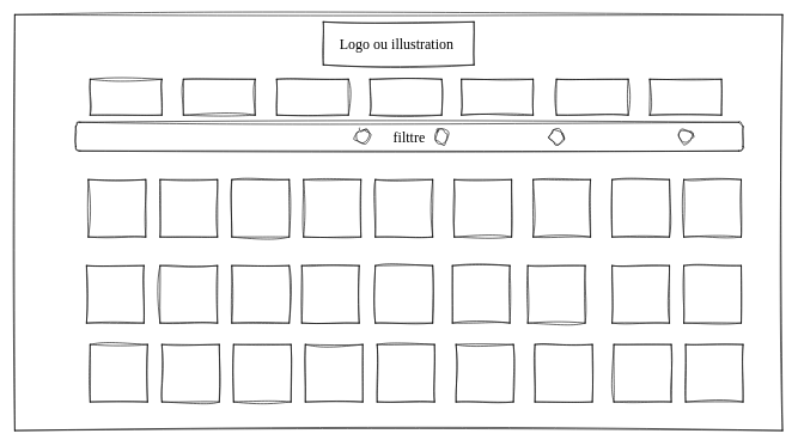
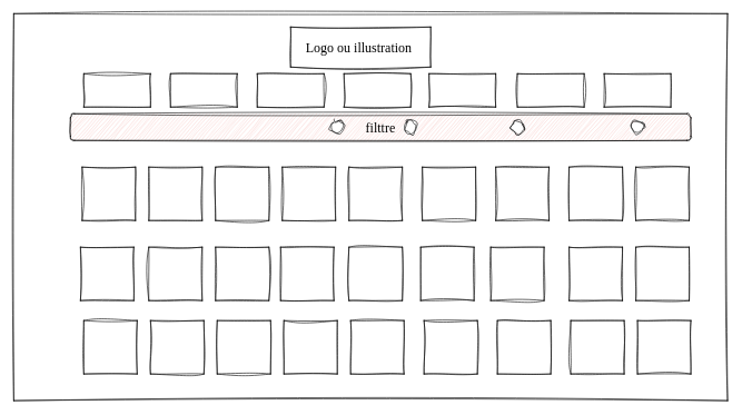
  <mxCell id="0" />
  <mxCell id="1" parent="0" />
  <mxCell id="2" value="" style="rounded=0;whiteSpace=wrap;html=1;sketch=1;hachureGap=4;jiggle=2;curveFitting=1;fontFamily=Architects Daughter;fontSource=https%3A%2F%2Ffonts.googleapis.com%2Fcss%3Ffamily%3DArchitects%2BDaughter;fontSize=20;" vertex="1" parent="1"><mxGeometry x="20" y="20" width="1070" height="580" as="geometry" /></mxCell>
- <mxCell id="3" value="filttre" style="rounded=1;whiteSpace=wrap;html=1;sketch=1;hachureGap=4;jiggle=2;curveFitting=1;fontFamily=Architects Daughter;fontSource=https%3A%2F%2Ffonts.googleapis.com%2Fcss%3Ffamily%3DArchitects%2BDaughter;fontSize=20;" vertex="1" parent="1"><mxGeometry x="105" y="170" width="930" height="40" as="geometry" /></mxCell>
+ <mxCell id="3" value="filttre" style="rounded=1;whiteSpace=wrap;html=1;sketch=1;hachureGap=4;jiggle=2;curveFitting=1;fontFamily=Architects Daughter;fontSource=https%3A%2F%2Ffonts.googleapis.com%2Fcss%3Ffamily%3DArchitects%2BDaughter;fontSize=20;fillColor=#f8cecc;" vertex="1" parent="1"><mxGeometry x="105" y="170" width="930" height="40" as="geometry" /></mxCell>
  <mxCell id="4" value="" style="ellipse;whiteSpace=wrap;html=1;aspect=fixed;rounded=0;sketch=1;hachureGap=4;jiggle=2;curveFitting=1;fontFamily=Architects Daughter;fontSource=https%3A%2F%2Ffonts.googleapis.com%2Fcss%3Ffamily%3DArchitects%2BDaughter;fontSize=20;" vertex="1" parent="1"><mxGeometry x="495" y="180" width="20" height="20" as="geometry" /></mxCell>
  <mxCell id="5" value="" style="ellipse;whiteSpace=wrap;html=1;aspect=fixed;rounded=0;sketch=1;hachureGap=4;jiggle=2;curveFitting=1;fontFamily=Architects Daughter;fontSource=https%3A%2F%2Ffonts.googleapis.com%2Fcss%3Ffamily%3DArchitects%2BDaughter;fontSize=20;" vertex="1" parent="1"><mxGeometry x="605" y="180" width="20" height="20" as="geometry" /></mxCell>
  <mxCell id="6" value="" style="ellipse;whiteSpace=wrap;html=1;aspect=fixed;rounded=0;sketch=1;hachureGap=4;jiggle=2;curveFitting=1;fontFamily=Architects Daughter;fontSource=https%3A%2F%2Ffonts.googleapis.com%2Fcss%3Ffamily%3DArchitects%2BDaughter;fontSize=20;" vertex="1" parent="1"><mxGeometry x="765" y="180" width="20" height="20" as="geometry" /></mxCell>
  <mxCell id="7" value="" style="ellipse;whiteSpace=wrap;html=1;aspect=fixed;rounded=0;sketch=1;hachureGap=4;jiggle=2;curveFitting=1;fontFamily=Architects Daughter;fontSource=https%3A%2F%2Ffonts.googleapis.com%2Fcss%3Ffamily%3DArchitects%2BDaughter;fontSize=20;" vertex="1" parent="1"><mxGeometry x="945" y="180" width="20" height="20" as="geometry" /></mxCell>
  <mxCell id="8" value="" style="whiteSpace=wrap;html=1;aspect=fixed;rounded=0;sketch=1;hachureGap=4;jiggle=2;curveFitting=1;fontFamily=Architects Daughter;fontSource=https%3A%2F%2Ffonts.googleapis.com%2Fcss%3Ffamily%3DArchitects%2BDaughter;fontSize=20;" vertex="1" parent="1"><mxGeometry x="222.5" y="250" width="80" height="80" as="geometry" /></mxCell>
  <mxCell id="9" value="" style="whiteSpace=wrap;html=1;aspect=fixed;rounded=0;sketch=1;hachureGap=4;jiggle=2;curveFitting=1;fontFamily=Architects Daughter;fontSource=https%3A%2F%2Ffonts.googleapis.com%2Fcss%3Ffamily%3DArchitects%2BDaughter;fontSize=20;" vertex="1" parent="1"><mxGeometry x="322.5" y="250" width="80" height="80" as="geometry" /></mxCell>
  <mxCell id="10" value="" style="whiteSpace=wrap;html=1;aspect=fixed;rounded=0;sketch=1;hachureGap=4;jiggle=2;curveFitting=1;fontFamily=Architects Daughter;fontSource=https%3A%2F%2Ffonts.googleapis.com%2Fcss%3Ffamily%3DArchitects%2BDaughter;fontSize=20;" vertex="1" parent="1"><mxGeometry x="422.5" y="250" width="80" height="80" as="geometry" /></mxCell>
  <mxCell id="11" value="" style="whiteSpace=wrap;html=1;aspect=fixed;rounded=0;sketch=1;hachureGap=4;jiggle=2;curveFitting=1;fontFamily=Architects Daughter;fontSource=https%3A%2F%2Ffonts.googleapis.com%2Fcss%3Ffamily%3DArchitects%2BDaughter;fontSize=20;" vertex="1" parent="1"><mxGeometry x="522.5" y="250" width="80" height="80" as="geometry" /></mxCell>
  <mxCell id="12" value="" style="whiteSpace=wrap;html=1;aspect=fixed;rounded=0;sketch=1;hachureGap=4;jiggle=2;curveFitting=1;fontFamily=Architects Daughter;fontSource=https%3A%2F%2Ffonts.googleapis.com%2Fcss%3Ffamily%3DArchitects%2BDaughter;fontSize=20;" vertex="1" parent="1"><mxGeometry x="632.5" y="250" width="80" height="80" as="geometry" /></mxCell>
  <mxCell id="13" value="" style="whiteSpace=wrap;html=1;aspect=fixed;rounded=0;sketch=1;hachureGap=4;jiggle=2;curveFitting=1;fontFamily=Architects Daughter;fontSource=https%3A%2F%2Ffonts.googleapis.com%2Fcss%3Ffamily%3DArchitects%2BDaughter;fontSize=20;" vertex="1" parent="1"><mxGeometry x="742.5" y="250" width="80" height="80" as="geometry" /></mxCell>
  <mxCell id="14" value="" style="whiteSpace=wrap;html=1;aspect=fixed;rounded=0;sketch=1;hachureGap=4;jiggle=2;curveFitting=1;fontFamily=Architects Daughter;fontSource=https%3A%2F%2Ffonts.googleapis.com%2Fcss%3Ffamily%3DArchitects%2BDaughter;fontSize=20;" vertex="1" parent="1"><mxGeometry x="852.5" y="250" width="80" height="80" as="geometry" /></mxCell>
  <mxCell id="15" value="" style="whiteSpace=wrap;html=1;aspect=fixed;rounded=0;sketch=1;hachureGap=4;jiggle=2;curveFitting=1;fontFamily=Architects Daughter;fontSource=https%3A%2F%2Ffonts.googleapis.com%2Fcss%3Ffamily%3DArchitects%2BDaughter;fontSize=20;" vertex="1" parent="1"><mxGeometry x="952.5" y="250" width="80" height="80" as="geometry" /></mxCell>
  <mxCell id="16" value="" style="whiteSpace=wrap;html=1;aspect=fixed;rounded=0;sketch=1;hachureGap=4;jiggle=2;curveFitting=1;fontFamily=Architects Daughter;fontSource=https%3A%2F%2Ffonts.googleapis.com%2Fcss%3Ffamily%3DArchitects%2BDaughter;fontSize=20;" vertex="1" parent="1"><mxGeometry x="122.5" y="250" width="80" height="80" as="geometry" /></mxCell>
  <mxCell id="17" value="" style="whiteSpace=wrap;html=1;aspect=fixed;rounded=0;sketch=1;hachureGap=4;jiggle=2;curveFitting=1;fontFamily=Architects Daughter;fontSource=https%3A%2F%2Ffonts.googleapis.com%2Fcss%3Ffamily%3DArchitects%2BDaughter;fontSize=20;" vertex="1" parent="1"><mxGeometry x="322.5" y="370" width="80" height="80" as="geometry" /></mxCell>
  <mxCell id="18" value="" style="whiteSpace=wrap;html=1;aspect=fixed;rounded=0;sketch=1;hachureGap=4;jiggle=2;curveFitting=1;fontFamily=Architects Daughter;fontSource=https%3A%2F%2Ffonts.googleapis.com%2Fcss%3Ffamily%3DArchitects%2BDaughter;fontSize=20;" vertex="1" parent="1"><mxGeometry x="522.5" y="370" width="80" height="80" as="geometry" /></mxCell>
  <mxCell id="19" value="" style="whiteSpace=wrap;html=1;aspect=fixed;rounded=0;sketch=1;hachureGap=4;jiggle=2;curveFitting=1;fontFamily=Architects Daughter;fontSource=https%3A%2F%2Ffonts.googleapis.com%2Fcss%3Ffamily%3DArchitects%2BDaughter;fontSize=20;" vertex="1" parent="1"><mxGeometry x="852.5" y="370" width="80" height="80" as="geometry" /></mxCell>
  <mxCell id="20" value="" style="whiteSpace=wrap;html=1;aspect=fixed;rounded=0;sketch=1;hachureGap=4;jiggle=2;curveFitting=1;fontFamily=Architects Daughter;fontSource=https%3A%2F%2Ffonts.googleapis.com%2Fcss%3Ffamily%3DArchitects%2BDaughter;fontSize=20;" vertex="1" parent="1"><mxGeometry x="952.5" y="370" width="80" height="80" as="geometry" /></mxCell>
- <mxCell id="21" value="Logo ou illustration&amp;nbsp;" style="rounded=0;whiteSpace=wrap;html=1;sketch=1;hachureGap=4;jiggle=2;curveFitting=1;fontFamily=Architects Daughter;fontSource=https%3A%2F%2Ffonts.googleapis.com%2Fcss%3Ffamily%3DArchitects%2BDaughter;fontSize=20;" vertex="1" parent="1"><mxGeometry x="450" y="30" width="210" height="60" as="geometry" /></mxCell>
+ <mxCell id="21" value="Logo ou illustration&amp;nbsp;" style="rounded=0;whiteSpace=wrap;html=1;sketch=1;hachureGap=4;jiggle=2;curveFitting=1;fontFamily=Architects Daughter;fontSource=https%3A%2F%2Ffonts.googleapis.com%2Fcss%3Ffamily%3DArchitects%2BDaughter;fontSize=20;" vertex="1" parent="1"><mxGeometry x="435" y="40" width="210" height="60" as="geometry" /></mxCell>
  <mxCell id="22" value="" style="whiteSpace=wrap;html=1;aspect=fixed;rounded=0;sketch=1;hachureGap=4;jiggle=2;curveFitting=1;fontFamily=Architects Daughter;fontSource=https%3A%2F%2Ffonts.googleapis.com%2Fcss%3Ffamily%3DArchitects%2BDaughter;fontSize=20;" vertex="1" parent="1"><mxGeometry x="735" y="370" width="80" height="80" as="geometry" /></mxCell>
  <mxCell id="23" value="" style="whiteSpace=wrap;html=1;aspect=fixed;rounded=0;sketch=1;hachureGap=4;jiggle=2;curveFitting=1;fontFamily=Architects Daughter;fontSource=https%3A%2F%2Ffonts.googleapis.com%2Fcss%3Ffamily%3DArchitects%2BDaughter;fontSize=20;" vertex="1" parent="1"><mxGeometry x="630" y="370" width="80" height="80" as="geometry" /></mxCell>
  <mxCell id="24" value="" style="whiteSpace=wrap;html=1;aspect=fixed;rounded=0;sketch=1;hachureGap=4;jiggle=2;curveFitting=1;fontFamily=Architects Daughter;fontSource=https%3A%2F%2Ffonts.googleapis.com%2Fcss%3Ffamily%3DArchitects%2BDaughter;fontSize=20;" vertex="1" parent="1"><mxGeometry x="222.5" y="370" width="80" height="80" as="geometry" /></mxCell>
  <mxCell id="25" value="" style="whiteSpace=wrap;html=1;aspect=fixed;rounded=0;sketch=1;hachureGap=4;jiggle=2;curveFitting=1;fontFamily=Architects Daughter;fontSource=https%3A%2F%2Ffonts.googleapis.com%2Fcss%3Ffamily%3DArchitects%2BDaughter;fontSize=20;" vertex="1" parent="1"><mxGeometry x="120" y="370" width="80" height="80" as="geometry" /></mxCell>
  <mxCell id="26" value="" style="whiteSpace=wrap;html=1;aspect=fixed;rounded=0;sketch=1;hachureGap=4;jiggle=2;curveFitting=1;fontFamily=Architects Daughter;fontSource=https%3A%2F%2Ffonts.googleapis.com%2Fcss%3Ffamily%3DArchitects%2BDaughter;fontSize=20;" vertex="1" parent="1"><mxGeometry x="955" y="480" width="80" height="80" as="geometry" /></mxCell>
  <mxCell id="27" value="" style="whiteSpace=wrap;html=1;aspect=fixed;rounded=0;sketch=1;hachureGap=4;jiggle=2;curveFitting=1;fontFamily=Architects Daughter;fontSource=https%3A%2F%2Ffonts.googleapis.com%2Fcss%3Ffamily%3DArchitects%2BDaughter;fontSize=20;" vertex="1" parent="1"><mxGeometry x="855" y="480" width="80" height="80" as="geometry" /></mxCell>
  <mxCell id="28" value="" style="whiteSpace=wrap;html=1;aspect=fixed;rounded=0;sketch=1;hachureGap=4;jiggle=2;curveFitting=1;fontFamily=Architects Daughter;fontSource=https%3A%2F%2Ffonts.googleapis.com%2Fcss%3Ffamily%3DArchitects%2BDaughter;fontSize=20;" vertex="1" parent="1"><mxGeometry x="745" y="480" width="80" height="80" as="geometry" /></mxCell>
  <mxCell id="29" value="" style="whiteSpace=wrap;html=1;aspect=fixed;rounded=0;sketch=1;hachureGap=4;jiggle=2;curveFitting=1;fontFamily=Architects Daughter;fontSource=https%3A%2F%2Ffonts.googleapis.com%2Fcss%3Ffamily%3DArchitects%2BDaughter;fontSize=20;" vertex="1" parent="1"><mxGeometry x="635" y="480" width="80" height="80" as="geometry" /></mxCell>
  <mxCell id="30" value="" style="whiteSpace=wrap;html=1;aspect=fixed;rounded=0;sketch=1;hachureGap=4;jiggle=2;curveFitting=1;fontFamily=Architects Daughter;fontSource=https%3A%2F%2Ffonts.googleapis.com%2Fcss%3Ffamily%3DArchitects%2BDaughter;fontSize=20;" vertex="1" parent="1"><mxGeometry x="525" y="480" width="80" height="80" as="geometry" /></mxCell>
  <mxCell id="31" value="" style="whiteSpace=wrap;html=1;aspect=fixed;rounded=0;sketch=1;hachureGap=4;jiggle=2;curveFitting=1;fontFamily=Architects Daughter;fontSource=https%3A%2F%2Ffonts.googleapis.com%2Fcss%3Ffamily%3DArchitects%2BDaughter;fontSize=20;" vertex="1" parent="1"><mxGeometry x="425" y="480" width="80" height="80" as="geometry" /></mxCell>
  <mxCell id="32" value="" style="whiteSpace=wrap;html=1;aspect=fixed;rounded=0;sketch=1;hachureGap=4;jiggle=2;curveFitting=1;fontFamily=Architects Daughter;fontSource=https%3A%2F%2Ffonts.googleapis.com%2Fcss%3Ffamily%3DArchitects%2BDaughter;fontSize=20;" vertex="1" parent="1"><mxGeometry x="325" y="480" width="80" height="80" as="geometry" /></mxCell>
  <mxCell id="33" value="" style="whiteSpace=wrap;html=1;aspect=fixed;rounded=0;sketch=1;hachureGap=4;jiggle=2;curveFitting=1;fontFamily=Architects Daughter;fontSource=https%3A%2F%2Ffonts.googleapis.com%2Fcss%3Ffamily%3DArchitects%2BDaughter;fontSize=20;" vertex="1" parent="1"><mxGeometry x="225" y="480" width="80" height="80" as="geometry" /></mxCell>
  <mxCell id="34" value="" style="whiteSpace=wrap;html=1;aspect=fixed;rounded=0;sketch=1;hachureGap=4;jiggle=2;curveFitting=1;fontFamily=Architects Daughter;fontSource=https%3A%2F%2Ffonts.googleapis.com%2Fcss%3Ffamily%3DArchitects%2BDaughter;fontSize=20;" vertex="1" parent="1"><mxGeometry x="125" y="480" width="80" height="80" as="geometry" /></mxCell>
  <mxCell id="35" value="" style="whiteSpace=wrap;html=1;aspect=fixed;rounded=0;sketch=1;hachureGap=4;jiggle=2;curveFitting=1;fontFamily=Architects Daughter;fontSource=https%3A%2F%2Ffonts.googleapis.com%2Fcss%3Ffamily%3DArchitects%2BDaughter;fontSize=20;" vertex="1" parent="1"><mxGeometry x="420" y="370" width="80" height="80" as="geometry" /></mxCell>
  <mxCell id="36" value="" style="rounded=0;whiteSpace=wrap;html=1;sketch=1;hachureGap=4;jiggle=2;curveFitting=1;fontFamily=Architects Daughter;fontSource=https%3A%2F%2Ffonts.googleapis.com%2Fcss%3Ffamily%3DArchitects%2BDaughter;fontSize=20;" vertex="1" parent="1"><mxGeometry x="125" y="110" width="100" height="50" as="geometry" /></mxCell>
  <mxCell id="37" value="" style="rounded=0;whiteSpace=wrap;html=1;sketch=1;hachureGap=4;jiggle=2;curveFitting=1;fontFamily=Architects Daughter;fontSource=https%3A%2F%2Ffonts.googleapis.com%2Fcss%3Ffamily%3DArchitects%2BDaughter;fontSize=20;" vertex="1" parent="1"><mxGeometry x="255" y="110" width="100" height="50" as="geometry" /></mxCell>
  <mxCell id="38" value="" style="rounded=0;whiteSpace=wrap;html=1;sketch=1;hachureGap=4;jiggle=2;curveFitting=1;fontFamily=Architects Daughter;fontSource=https%3A%2F%2Ffonts.googleapis.com%2Fcss%3Ffamily%3DArchitects%2BDaughter;fontSize=20;" vertex="1" parent="1"><mxGeometry x="385" y="110" width="100" height="50" as="geometry" /></mxCell>
  <mxCell id="39" value="" style="rounded=0;whiteSpace=wrap;html=1;sketch=1;hachureGap=4;jiggle=2;curveFitting=1;fontFamily=Architects Daughter;fontSource=https%3A%2F%2Ffonts.googleapis.com%2Fcss%3Ffamily%3DArchitects%2BDaughter;fontSize=20;" vertex="1" parent="1"><mxGeometry x="515" y="110" width="100" height="50" as="geometry" /></mxCell>
  <mxCell id="40" value="" style="rounded=0;whiteSpace=wrap;html=1;sketch=1;hachureGap=4;jiggle=2;curveFitting=1;fontFamily=Architects Daughter;fontSource=https%3A%2F%2Ffonts.googleapis.com%2Fcss%3Ffamily%3DArchitects%2BDaughter;fontSize=20;" vertex="1" parent="1"><mxGeometry x="642.5" y="110" width="100" height="50" as="geometry" /></mxCell>
  <mxCell id="41" value="" style="rounded=0;whiteSpace=wrap;html=1;sketch=1;hachureGap=4;jiggle=2;curveFitting=1;fontFamily=Architects Daughter;fontSource=https%3A%2F%2Ffonts.googleapis.com%2Fcss%3Ffamily%3DArchitects%2BDaughter;fontSize=20;" vertex="1" parent="1"><mxGeometry x="775" y="110" width="100" height="50" as="geometry" /></mxCell>
  <mxCell id="42" value="" style="rounded=0;whiteSpace=wrap;html=1;sketch=1;hachureGap=4;jiggle=2;curveFitting=1;fontFamily=Architects Daughter;fontSource=https%3A%2F%2Ffonts.googleapis.com%2Fcss%3Ffamily%3DArchitects%2BDaughter;fontSize=20;" vertex="1" parent="1"><mxGeometry x="905" y="110" width="100" height="50" as="geometry" /></mxCell>
